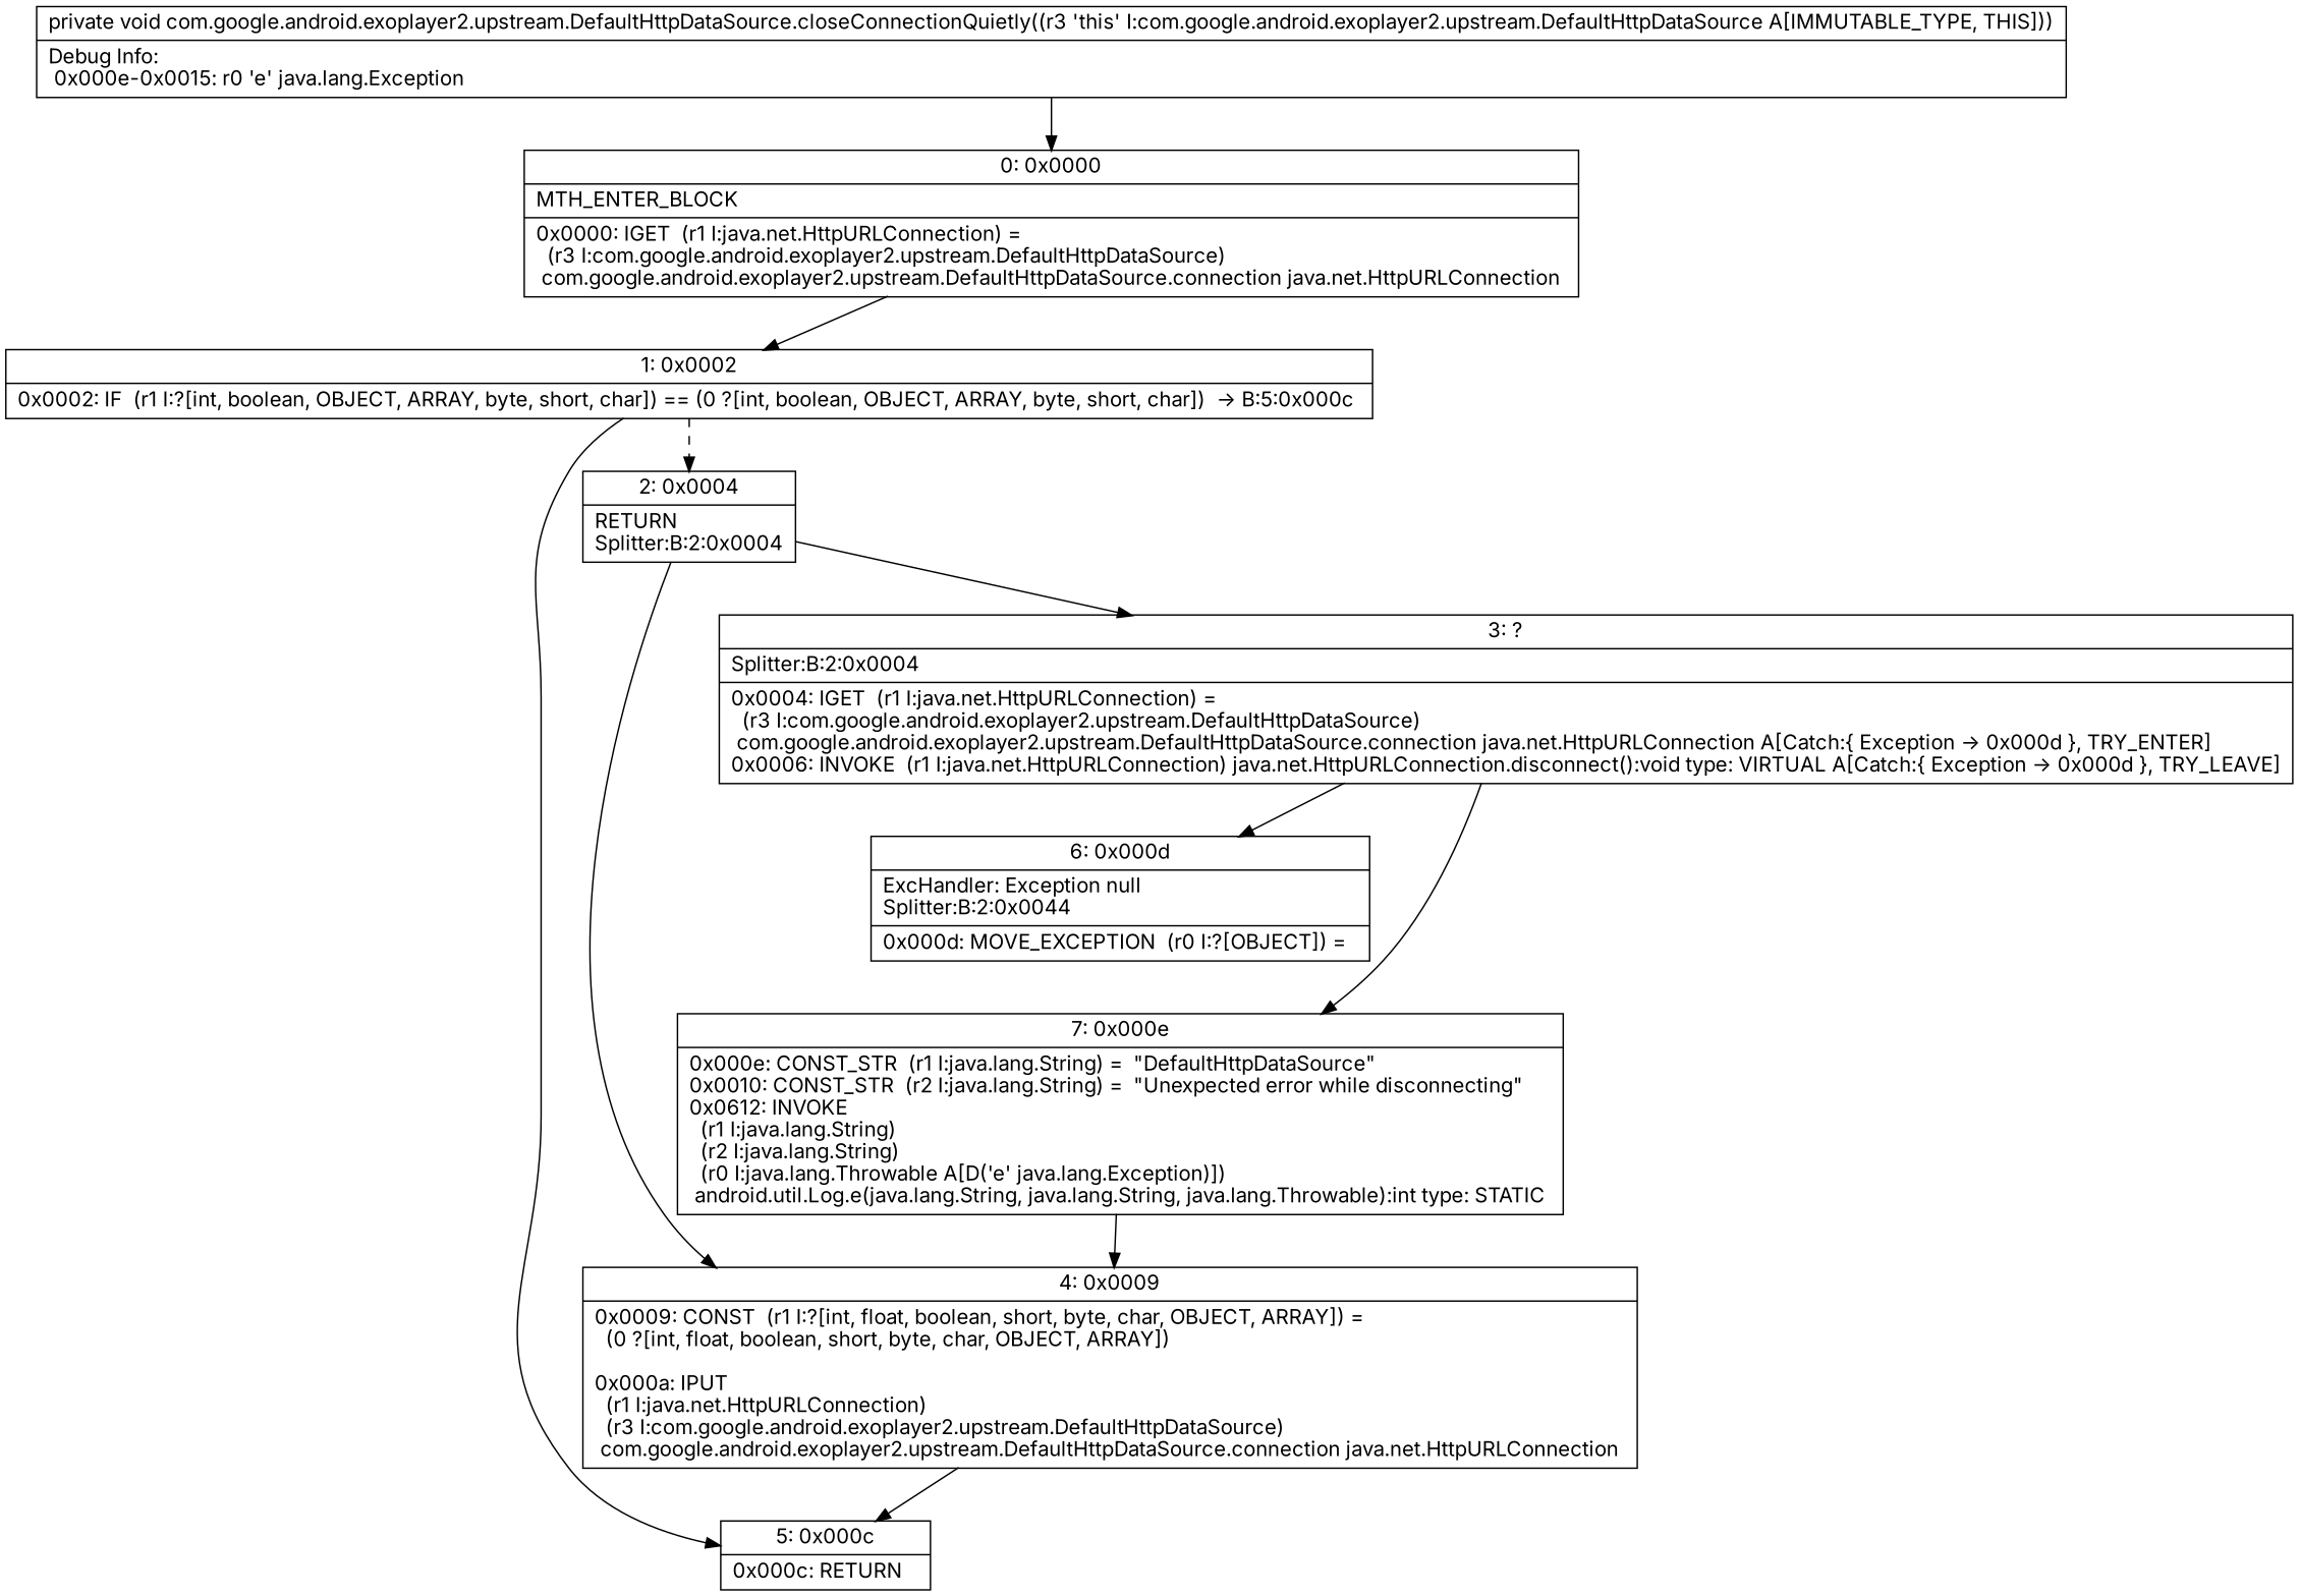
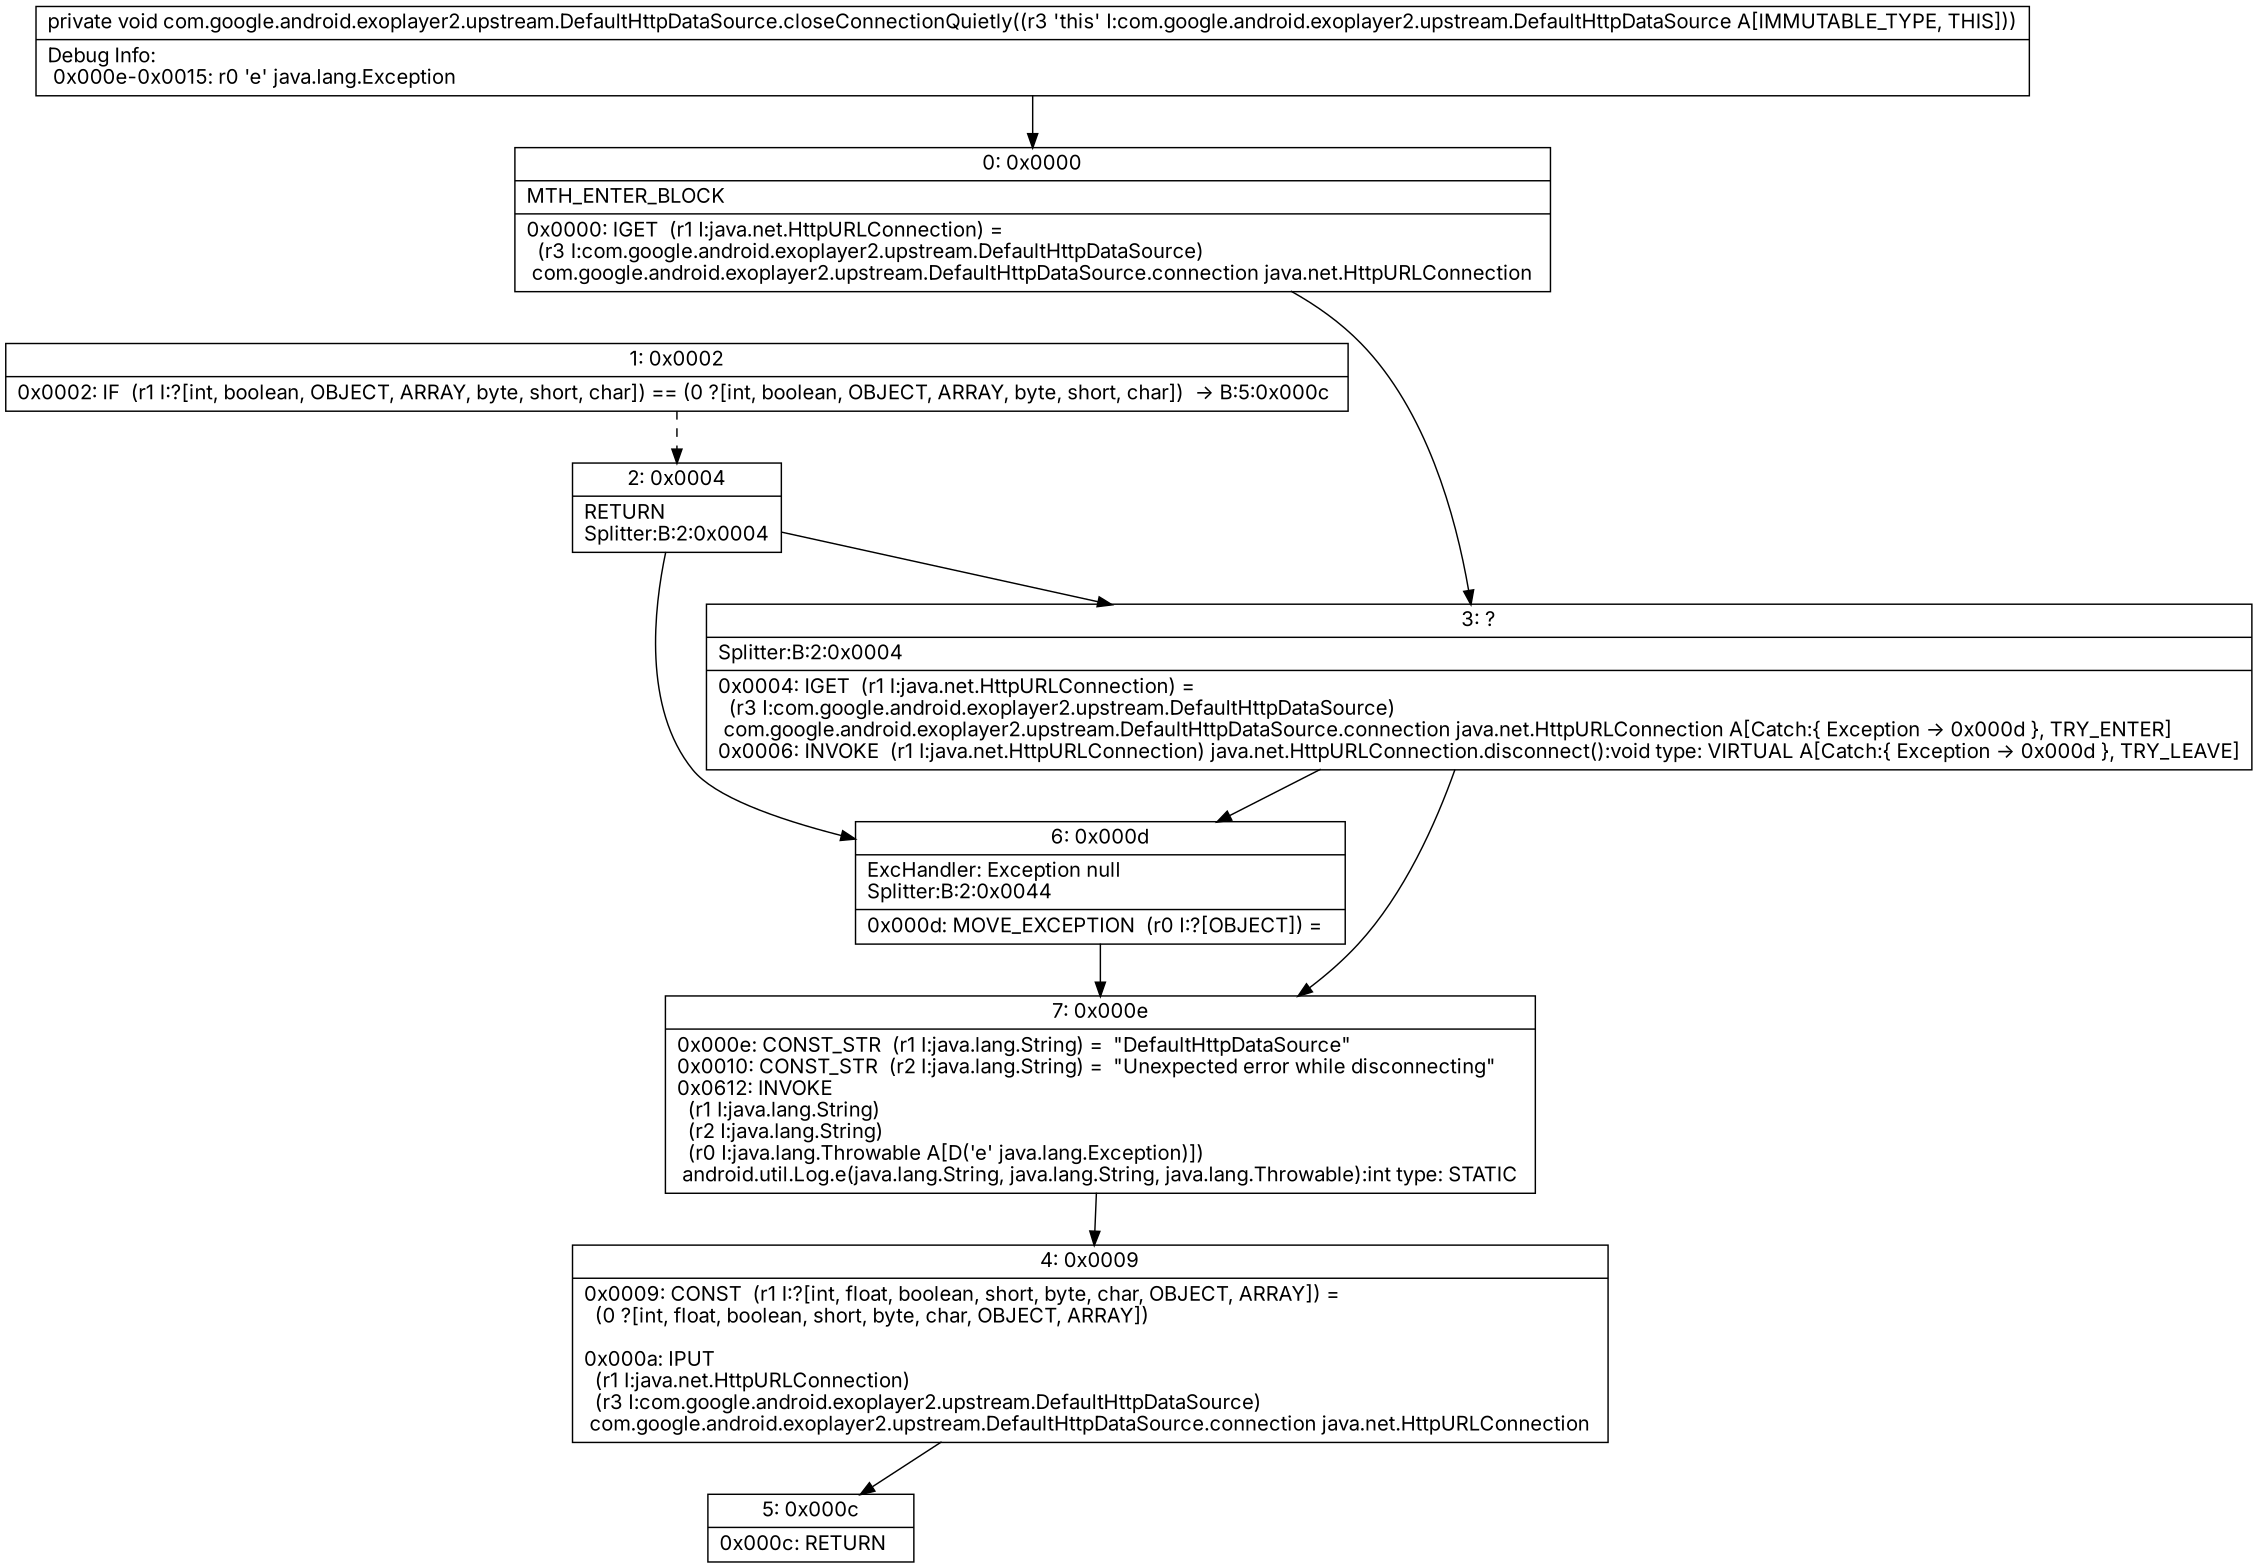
  digraph {
    fontname=Inter
    node [fontname=Inter shape=record]
    edge [fontname=Inter]
    n1 [label="{0\:\ 0x0000|MTH_ENTER_BLOCK\l|0x0000: IGET  (r1 I:java.net.HttpURLConnection) = \l  (r3 I:com.google.android.exoplayer2.upstream.DefaultHttpDataSource)\l com.google.android.exoplayer2.upstream.DefaultHttpDataSource.connection java.net.HttpURLConnection \l}"]
    n2 [label="{1\:\ 0x0002|0x0002: IF  (r1 I:?[int, boolean, OBJECT, ARRAY, byte, short, char]) == (0 ?[int, boolean, OBJECT, ARRAY, byte, short, char])  \-\> B:5:0x000c \l}"]
    n3 [label="{2\:\ 0x0004|RETURN\lSplitter:B:2:0x0004\l}"]
    n4 [label="{5\:\ 0x000c|0x000c: RETURN   \l}"]
    n5 [label="{3\:\ ?|Splitter:B:2:0x0004\l|0x0004: IGET  (r1 I:java.net.HttpURLConnection) = \l  (r3 I:com.google.android.exoplayer2.upstream.DefaultHttpDataSource)\l com.google.android.exoplayer2.upstream.DefaultHttpDataSource.connection java.net.HttpURLConnection A[Catch:\{ Exception \-\> 0x000d \}, TRY_ENTER]\l0x0006: INVOKE  (r1 I:java.net.HttpURLConnection) java.net.HttpURLConnection.disconnect():void type: VIRTUAL A[Catch:\{ Exception \-\> 0x000d \}, TRY_LEAVE]\l}"]
    n6 [label="{6\:\ 0x000d|ExcHandler: Exception null\lSplitter:B:2:0x0044\l|0x000d: MOVE_EXCEPTION  (r0 I:?[OBJECT]) =  \l}"]
    n7 [label="{7\:\ 0x000e|0x000e: CONST_STR  (r1 I:java.lang.String) =  \"DefaultHttpDataSource\" \l0x0010: CONST_STR  (r2 I:java.lang.String) =  \"Unexpected error while disconnecting\" \l0x0612: INVOKE  \l  (r1 I:java.lang.String)\l  (r2 I:java.lang.String)\l  (r0 I:java.lang.Throwable A[D('e' java.lang.Exception)])\l android.util.Log.e(java.lang.String, java.lang.String, java.lang.Throwable):int type: STATIC \l}"]
    n8 [label="{4\:\ 0x0009|0x0009: CONST  (r1 I:?[int, float, boolean, short, byte, char, OBJECT, ARRAY]) = \l  (0 ?[int, float, boolean, short, byte, char, OBJECT, ARRAY])\l \l0x000a: IPUT  \l  (r1 I:java.net.HttpURLConnection)\l  (r3 I:com.google.android.exoplayer2.upstream.DefaultHttpDataSource)\l com.google.android.exoplayer2.upstream.DefaultHttpDataSource.connection java.net.HttpURLConnection \l}"]
    n9 [label="{private void com.google.android.exoplayer2.upstream.DefaultHttpDataSource.closeConnectionQuietly((r3 'this' I:com.google.android.exoplayer2.upstream.DefaultHttpDataSource A[IMMUTABLE_TYPE, THIS]))  | Debug Info:\l  0x000e\-0x0015: r0 'e' java.lang.Exception\l}"]
-   n1 -> n2
+   n1 -> n5
    n2 -> n3 [style=dashed]
-   n2 -> n4
    n3 -> n5
-   n3 -> n8
+   n3 -> n6
    n5 -> n6
    n5 -> n7
+   n6 -> n7
    n7 -> n8
    n8 -> n4
    n9 -> n1
  }
